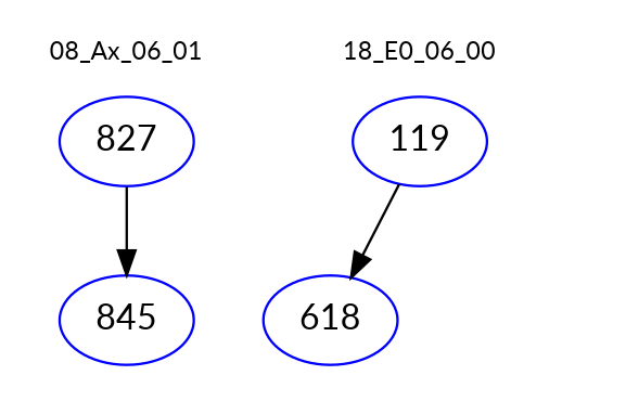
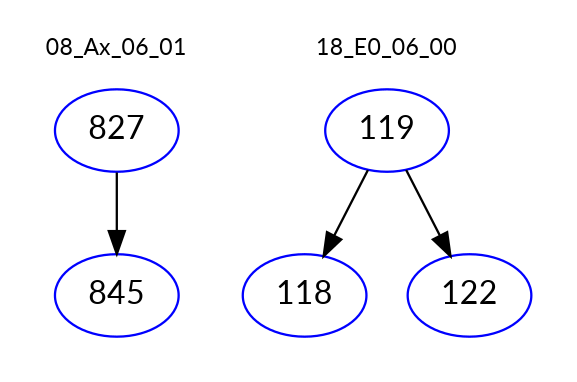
  digraph {
    fontname=Lato
    node [color=blue fontname=Lato]
    edge [color=black fontname=Lato]
    n1 [label=827]
    n2 [label=845]
    n3 [label=119]
-   n4 [label=618]
+   n4 [label=118]
+   n5 [label=122]
    subgraph cluster_1 {
      color=white
      fontsize=10
      label="08_Ax_06_01"
      n1
      n2
    }
    subgraph cluster_2 {
      color=white
      fontsize=10
      label="18_E0_06_00"
      n3
      n4
+     n5
    }
    n1 -> n2
    n3 -> n4
+   n3 -> n5
  }
